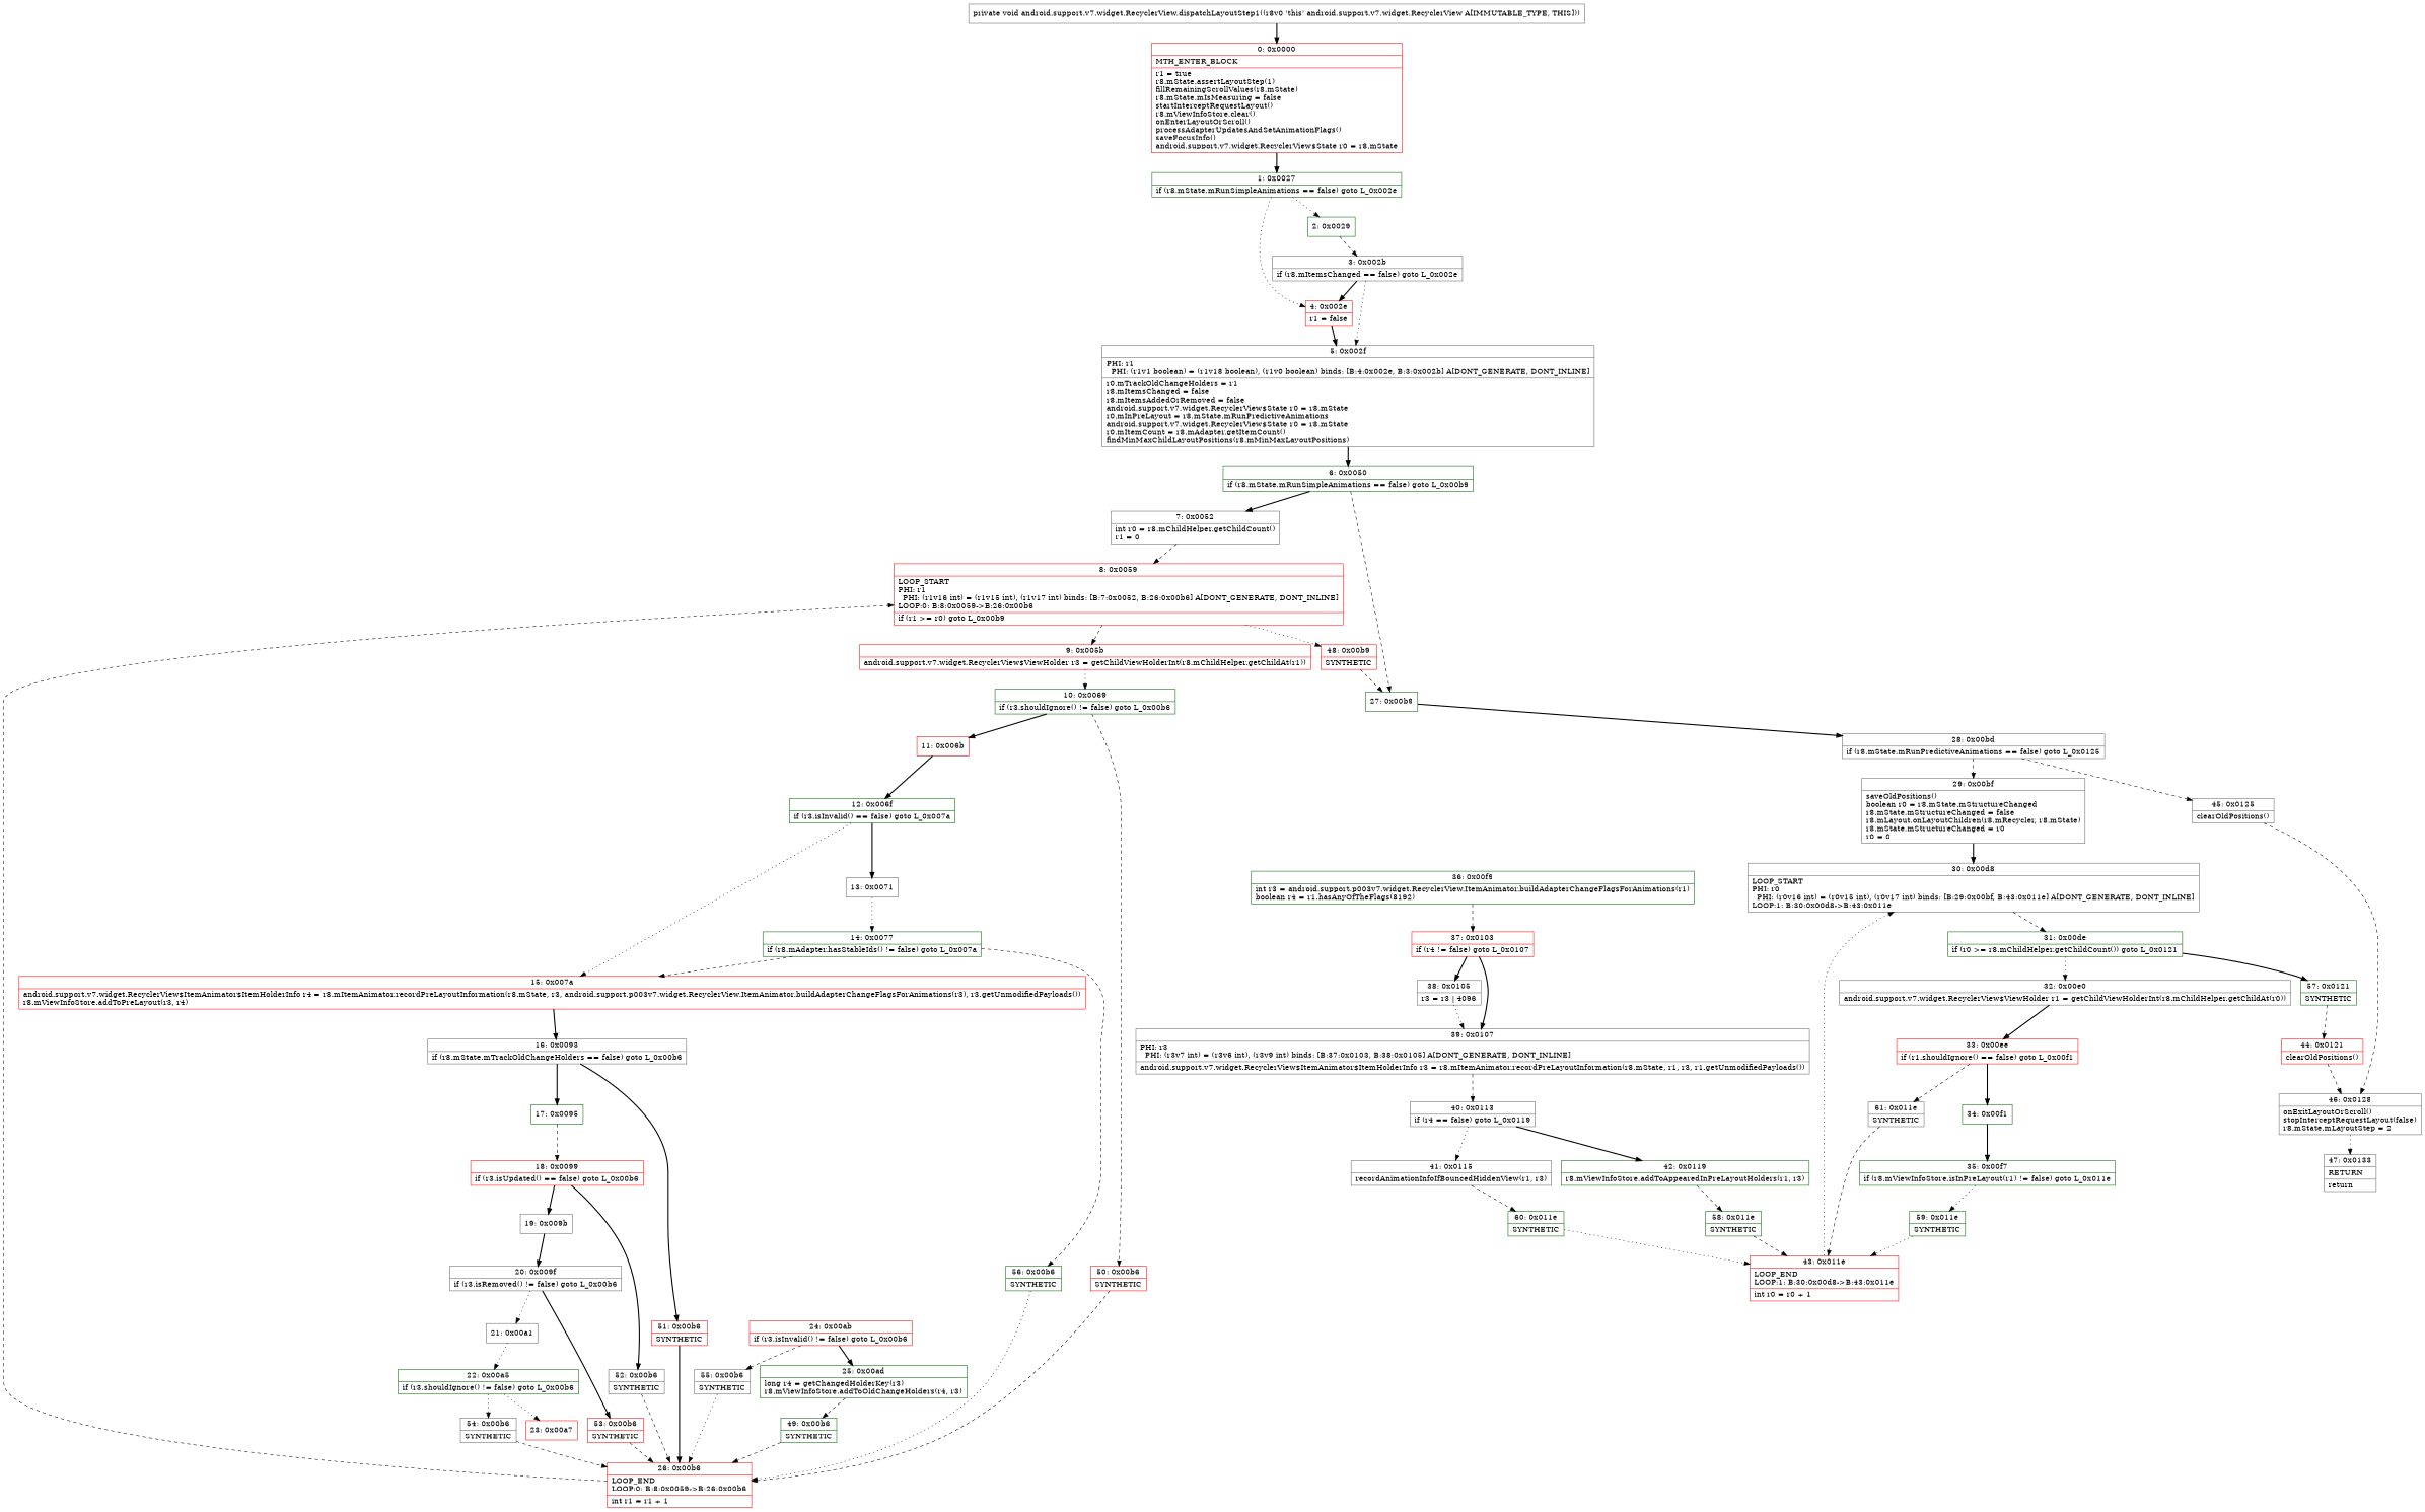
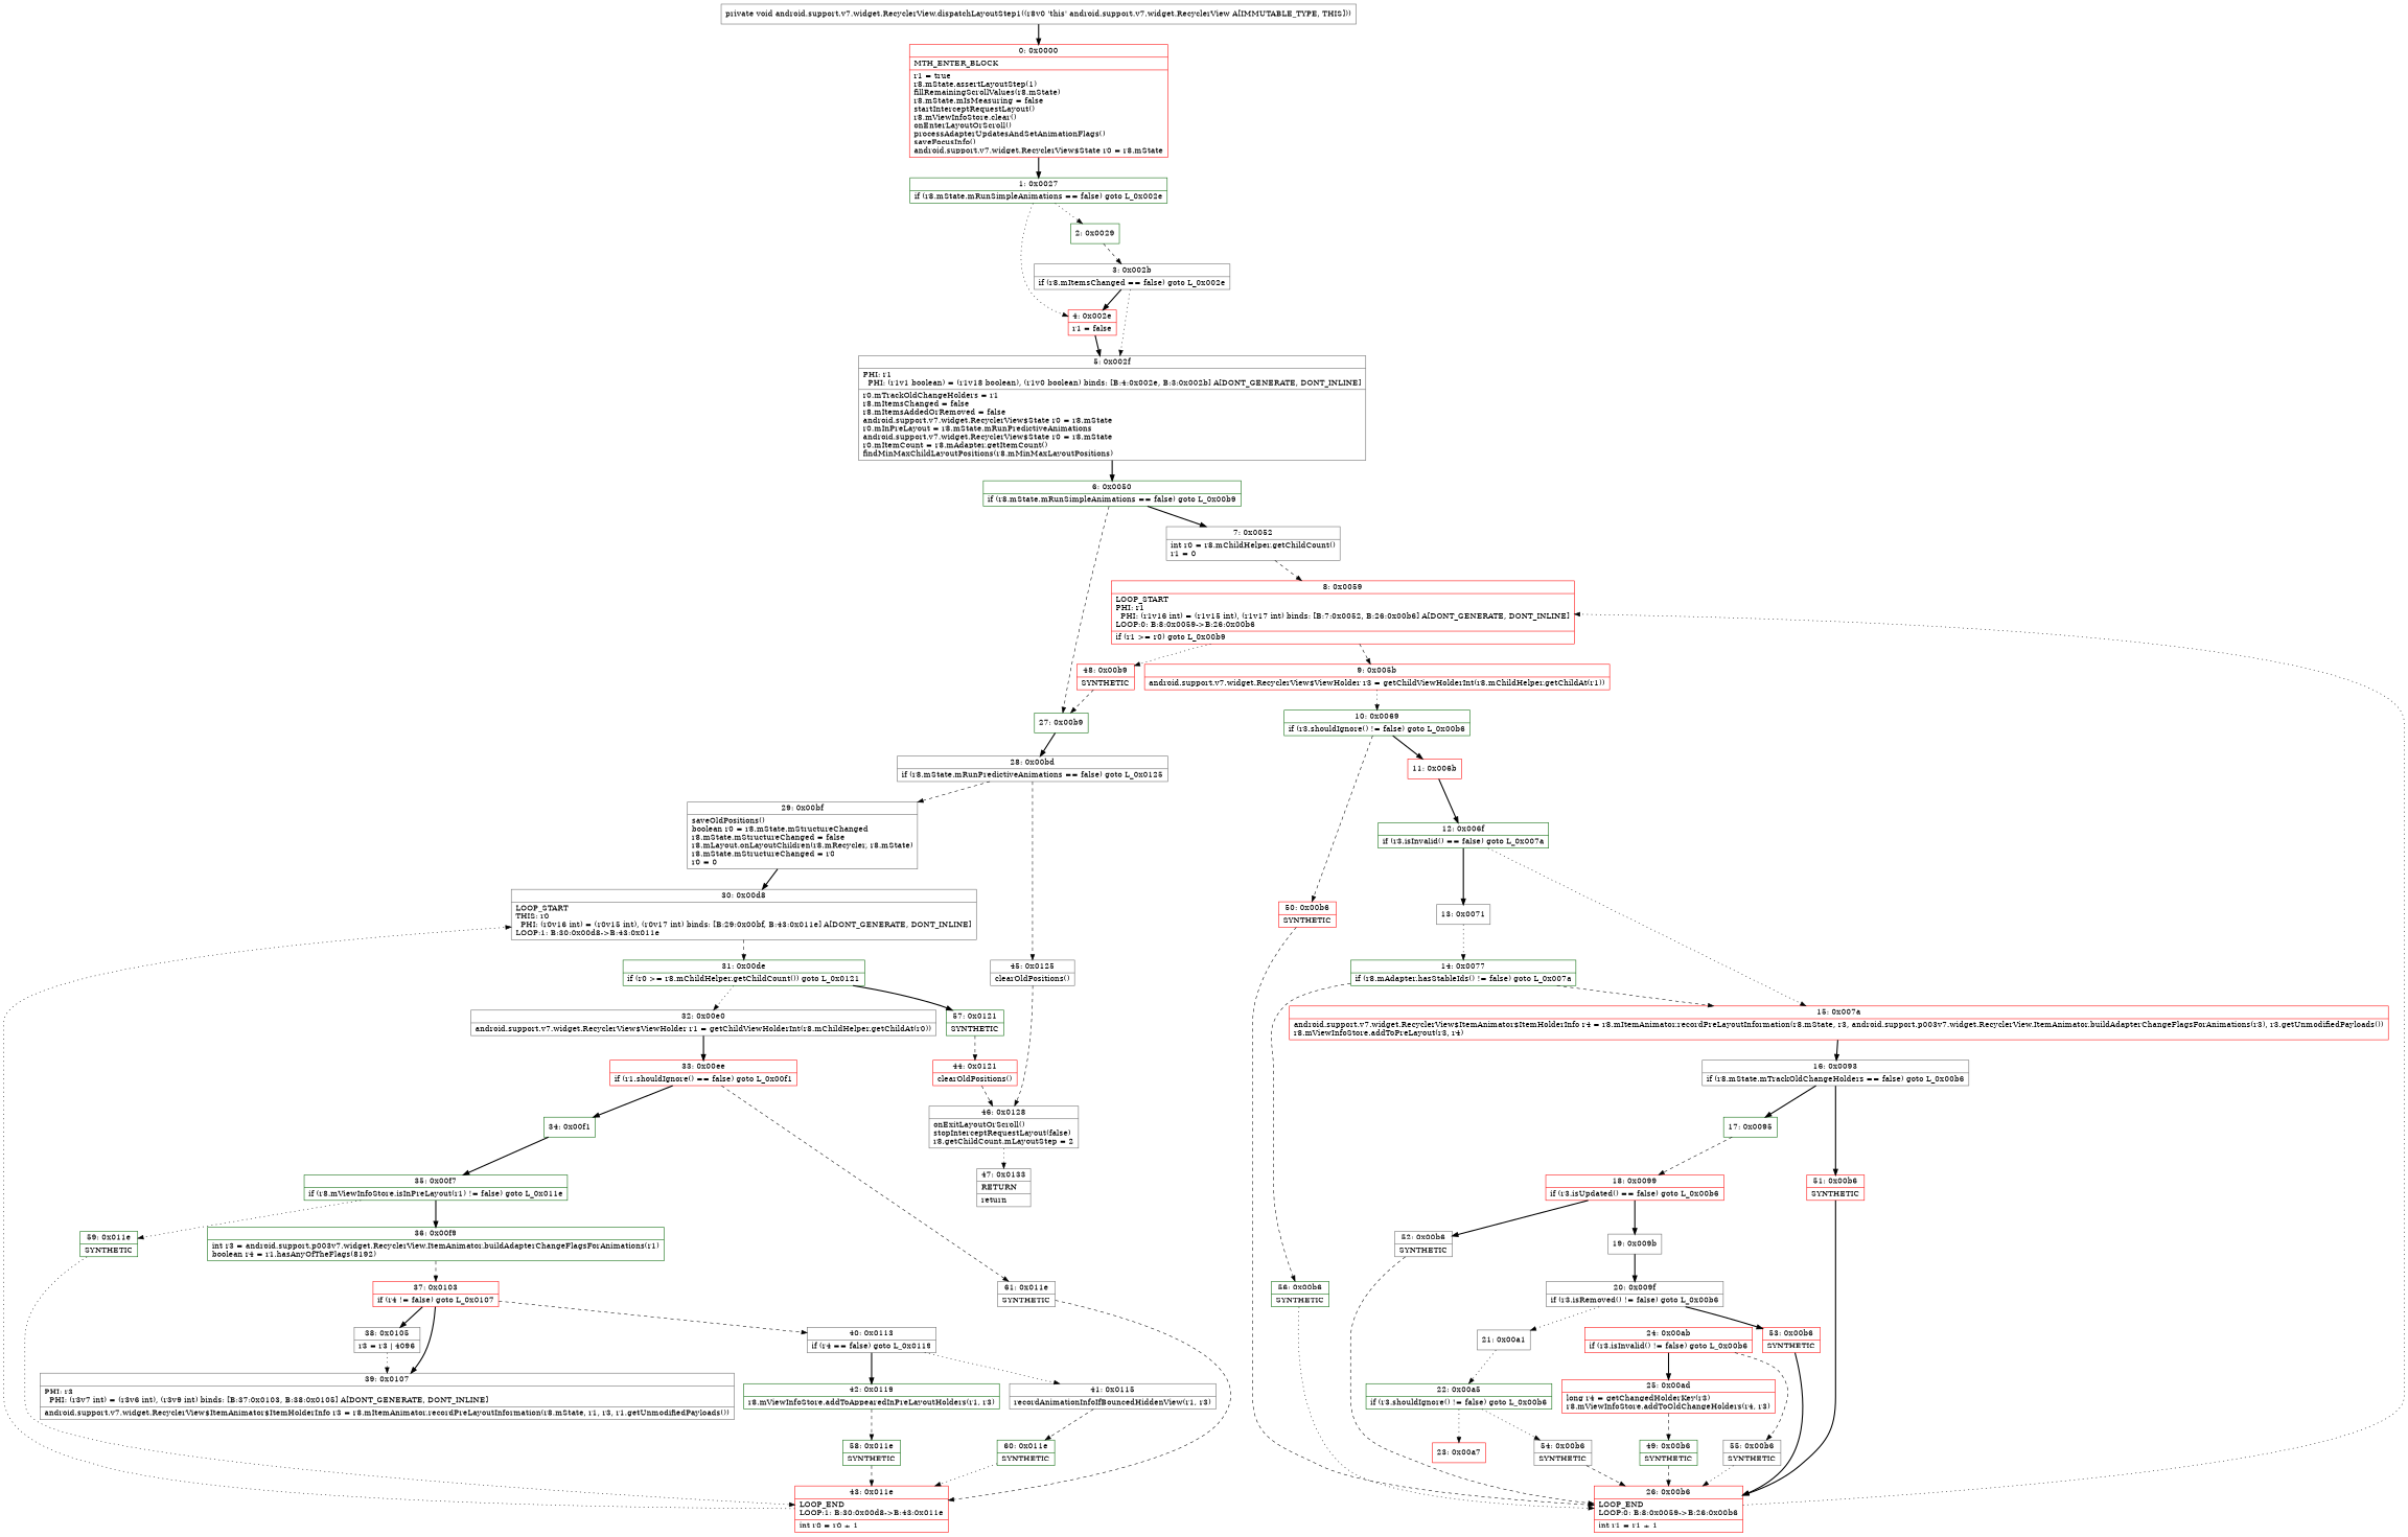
  digraph {
    node [color=gray40 shape=record]
    edge [style=dashed]
    n1 [color=red label="{0\:\ 0x0000|MTH_ENTER_BLOCK\l|r1 = true\lr8.mState.assertLayoutStep(1)\lfillRemainingScrollValues(r8.mState)\lr8.mState.mIsMeasuring = false\lstartInterceptRequestLayout()\lr8.mViewInfoStore.clear()\lonEnterLayoutOrScroll()\lprocessAdapterUpdatesAndSetAnimationFlags()\lsaveFocusInfo()\landroid.support.v7.widget.RecyclerView$State r0 = r8.mState\l}"]
    n2 [color=darkgreen label="{1\:\ 0x0027|if (r8.mState.mRunSimpleAnimations == false) goto L_0x002e\l}"]
    n3 [color=darkgreen label="{2\:\ 0x0029}"]
    n4 [color=red label="{4\:\ 0x002e|r1 = false\l}"]
    n5 [label="{3\:\ 0x002b|if (r8.mItemsChanged == false) goto L_0x002e\l}"]
    n6 [label="{5\:\ 0x002f|PHI: r1 \l  PHI: (r1v1 boolean) = (r1v18 boolean), (r1v0 boolean) binds: [B:4:0x002e, B:3:0x002b] A[DONT_GENERATE, DONT_INLINE]\l|r0.mTrackOldChangeHolders = r1\lr8.mItemsChanged = false\lr8.mItemsAddedOrRemoved = false\landroid.support.v7.widget.RecyclerView$State r0 = r8.mState\lr0.mInPreLayout = r8.mState.mRunPredictiveAnimations\landroid.support.v7.widget.RecyclerView$State r0 = r8.mState\lr0.mItemCount = r8.mAdapter.getItemCount()\lfindMinMaxChildLayoutPositions(r8.mMinMaxLayoutPositions)\l}"]
    n7 [color=darkgreen label="{6\:\ 0x0050|if (r8.mState.mRunSimpleAnimations == false) goto L_0x00b9\l}"]
    n8 [label="{7\:\ 0x0052|int r0 = r8.mChildHelper.getChildCount()\lr1 = 0\l}"]
    n9 [color=darkgreen label="{27\:\ 0x00b9}"]
    n10 [color=red label="{8\:\ 0x0059|LOOP_START\lPHI: r1 \l  PHI: (r1v16 int) = (r1v15 int), (r1v17 int) binds: [B:7:0x0052, B:26:0x00b6] A[DONT_GENERATE, DONT_INLINE]\lLOOP:0: B:8:0x0059\-\>B:26:0x00b6\l|if (r1 \>= r0) goto L_0x00b9\l}"]
    n11 [label="{28\:\ 0x00bd|if (r8.mState.mRunPredictiveAnimations == false) goto L_0x0125\l}"]
    n12 [color=red label="{9\:\ 0x005b|android.support.v7.widget.RecyclerView$ViewHolder r3 = getChildViewHolderInt(r8.mChildHelper.getChildAt(r1))\l}"]
    n13 [color=red label="{48\:\ 0x00b9|SYNTHETIC\l}"]
    n14 [color=darkgreen label="{10\:\ 0x0069|if (r3.shouldIgnore() != false) goto L_0x00b6\l}"]
    n15 [color=red label="{11\:\ 0x006b}"]
    n16 [color=red label="{50\:\ 0x00b6|SYNTHETIC\l}"]
    n17 [color=darkgreen label="{12\:\ 0x006f|if (r3.isInvalid() == false) goto L_0x007a\l}"]
    n18 [color=red label="{26\:\ 0x00b6|LOOP_END\lLOOP:0: B:8:0x0059\-\>B:26:0x00b6\l|int r1 = r1 + 1\l}"]
    n19 [label="{13\:\ 0x0071}"]
    n20 [color=red label="{15\:\ 0x007a|android.support.v7.widget.RecyclerView$ItemAnimator$ItemHolderInfo r4 = r8.mItemAnimator.recordPreLayoutInformation(r8.mState, r3, android.support.p003v7.widget.RecyclerView.ItemAnimator.buildAdapterChangeFlagsForAnimations(r3), r3.getUnmodifiedPayloads())\lr8.mViewInfoStore.addToPreLayout(r3, r4)\l}"]
    n21 [color=darkgreen label="{14\:\ 0x0077|if (r8.mAdapter.hasStableIds() != false) goto L_0x007a\l}"]
    n22 [label="{16\:\ 0x0093|if (r8.mState.mTrackOldChangeHolders == false) goto L_0x00b6\l}"]
    n23 [color=darkgreen label="{56\:\ 0x00b6|SYNTHETIC\l}"]
    n24 [color=darkgreen label="{17\:\ 0x0095}"]
    n25 [color=red label="{51\:\ 0x00b6|SYNTHETIC\l}"]
    n26 [color=red label="{18\:\ 0x0099|if (r3.isUpdated() == false) goto L_0x00b6\l}"]
    n27 [label="{19\:\ 0x009b}"]
    n28 [label="{52\:\ 0x00b6|SYNTHETIC\l}"]
    n29 [label="{20\:\ 0x009f|if (r3.isRemoved() != false) goto L_0x00b6\l}"]
    n30 [label="{21\:\ 0x00a1}"]
    n31 [color=red label="{53\:\ 0x00b6|SYNTHETIC\l}"]
    n32 [color=darkgreen label="{22\:\ 0x00a5|if (r3.shouldIgnore() != false) goto L_0x00b6\l}"]
    n33 [color=red label="{23\:\ 0x00a7}"]
    n34 [label="{54\:\ 0x00b6|SYNTHETIC\l}"]
    n35 [color=red label="{24\:\ 0x00ab|if (r3.isInvalid() != false) goto L_0x00b6\l}"]
-   n36 [color=darkgreen label="{25\:\ 0x00ad|long r4 = getChangedHolderKey(r3)\lr8.mViewInfoStore.addToOldChangeHolders(r4, r3)\l}"]
+   n36 [color=red label="{25\:\ 0x00ad|long r4 = getChangedHolderKey(r3)\lr8.mViewInfoStore.addToOldChangeHolders(r4, r3)\l}"]
    n37 [label="{55\:\ 0x00b6|SYNTHETIC\l}"]
    n38 [color=darkgreen label="{49\:\ 0x00b6|SYNTHETIC\l}"]
    n39 [label="{29\:\ 0x00bf|saveOldPositions()\lboolean r0 = r8.mState.mStructureChanged\lr8.mState.mStructureChanged = false\lr8.mLayout.onLayoutChildren(r8.mRecycler, r8.mState)\lr8.mState.mStructureChanged = r0\lr0 = 0\l}"]
    n40 [label="{45\:\ 0x0125|clearOldPositions()\l}"]
-   n41 [label="{30\:\ 0x00d8|LOOP_START\lPHI: r0 \l  PHI: (r0v16 int) = (r0v15 int), (r0v17 int) binds: [B:29:0x00bf, B:43:0x011e] A[DONT_GENERATE, DONT_INLINE]\lLOOP:1: B:30:0x00d8\-\>B:43:0x011e\l}"]
-   n42 [label="{46\:\ 0x0128|onExitLayoutOrScroll()\lstopInterceptRequestLayout(false)\lr8.mState.mLayoutStep = 2\l}"]
+   n41 [label="{30\:\ 0x00d8|LOOP_START\lTHIS: r0 \l  PHI: (r0v16 int) = (r0v15 int), (r0v17 int) binds: [B:29:0x00bf, B:43:0x011e] A[DONT_GENERATE, DONT_INLINE]\lLOOP:1: B:30:0x00d8\-\>B:43:0x011e\l}"]
+   n42 [label="{46\:\ 0x0128|onExitLayoutOrScroll()\lstopInterceptRequestLayout(false)\lr8.getChildCount.mLayoutStep = 2\l}"]
    n43 [color=darkgreen label="{31\:\ 0x00de|if (r0 \>= r8.mChildHelper.getChildCount()) goto L_0x0121\l}"]
    n44 [label="{32\:\ 0x00e0|android.support.v7.widget.RecyclerView$ViewHolder r1 = getChildViewHolderInt(r8.mChildHelper.getChildAt(r0))\l}"]
    n45 [color=darkgreen label="{57\:\ 0x0121|SYNTHETIC\l}"]
    n46 [color=red label="{33\:\ 0x00ee|if (r1.shouldIgnore() == false) goto L_0x00f1\l}"]
    n47 [color=red label="{44\:\ 0x0121|clearOldPositions()\l}"]
    n48 [color=darkgreen label="{34\:\ 0x00f1}"]
    n49 [label="{61\:\ 0x011e|SYNTHETIC\l}"]
    n50 [color=darkgreen label="{35\:\ 0x00f7|if (r8.mViewInfoStore.isInPreLayout(r1) != false) goto L_0x011e\l}"]
    n51 [color=red label="{43\:\ 0x011e|LOOP_END\lLOOP:1: B:30:0x00d8\-\>B:43:0x011e\l|int r0 = r0 + 1\l}"]
    n52 [color=darkgreen label="{36\:\ 0x00f9|int r3 = android.support.p003v7.widget.RecyclerView.ItemAnimator.buildAdapterChangeFlagsForAnimations(r1)\lboolean r4 = r1.hasAnyOfTheFlags(8192)\l}"]
    n53 [color=darkgreen label="{59\:\ 0x011e|SYNTHETIC\l}"]
    n54 [color=red label="{37\:\ 0x0103|if (r4 != false) goto L_0x0107\l}"]
    n55 [label="{38\:\ 0x0105|r3 = r3 \| 4096\l}"]
    n56 [label="{39\:\ 0x0107|PHI: r3 \l  PHI: (r3v7 int) = (r3v6 int), (r3v9 int) binds: [B:37:0x0103, B:38:0x0105] A[DONT_GENERATE, DONT_INLINE]\l|android.support.v7.widget.RecyclerView$ItemAnimator$ItemHolderInfo r3 = r8.mItemAnimator.recordPreLayoutInformation(r8.mState, r1, r3, r1.getUnmodifiedPayloads())\l}"]
    n57 [label="{40\:\ 0x0113|if (r4 == false) goto L_0x0119\l}"]
    n58 [label="{41\:\ 0x0115|recordAnimationInfoIfBouncedHiddenView(r1, r3)\l}"]
    n59 [color=darkgreen label="{42\:\ 0x0119|r8.mViewInfoStore.addToAppearedInPreLayoutHolders(r1, r3)\l}"]
    n60 [color=darkgreen label="{60\:\ 0x011e|SYNTHETIC\l}"]
    n61 [color=darkgreen label="{58\:\ 0x011e|SYNTHETIC\l}"]
    n62 [label="{47\:\ 0x0133|RETURN\l|return\l}"]
    n63 [label="{private void android.support.v7.widget.RecyclerView.dispatchLayoutStep1((r8v0 'this' android.support.v7.widget.RecyclerView A[IMMUTABLE_TYPE, THIS])) }"]
    n1 -> n2 [style=bold]
    n2 -> n3 [style=dotted]
    n2 -> n4 [style=dotted]
    n3 -> n5
    n4 -> n6 [style=bold]
    n5 -> n4 [style=bold]
    n5 -> n6 [style=dotted]
    n6 -> n7 [style=bold]
    n7 -> n8 [style=bold]
    n7 -> n9
    n8 -> n10
    n9 -> n11 [style=bold]
    n10 -> n12
    n10 -> n13 [style=dotted]
    n11 -> n39
    n11 -> n40
    n12 -> n14 [style=dotted]
    n13 -> n9
    n14 -> n15 [style=bold]
    n14 -> n16
    n15 -> n17 [style=bold]
    n16 -> n18
    n17 -> n19 [style=bold]
    n17 -> n20 [style=dotted]
-   n18 -> n10
+   n18 -> n10 [style=dotted]
    n19 -> n21 [style=dotted]
    n20 -> n22 [style=bold]
    n21 -> n20
    n21 -> n23
    n22 -> n24 [style=bold]
    n22 -> n25 [style=bold]
    n23 -> n18 [style=dotted]
    n24 -> n26
    n25 -> n18 [style=bold]
    n26 -> n27 [style=bold]
    n26 -> n28 [style=bold]
    n27 -> n29 [style=bold]
    n28 -> n18
    n29 -> n30 [style=dotted]
    n29 -> n31 [style=bold]
    n30 -> n32 [style=dotted]
-   n31 -> n18
+   n31 -> n18 [style=bold]
    n32 -> n33 [style=dotted]
    n32 -> n34 [style=dotted]
    n34 -> n18
    n35 -> n36 [style=bold]
    n35 -> n37
    n36 -> n38
    n37 -> n18 [style=dotted]
    n38 -> n18
    n39 -> n41 [style=bold]
    n40 -> n42
    n41 -> n43
    n42 -> n62 [style=dotted]
    n43 -> n44 [style=dotted]
    n43 -> n45 [style=bold]
    n44 -> n46 [style=bold]
    n45 -> n47
    n46 -> n48 [style=bold]
    n46 -> n49
    n47 -> n42
    n48 -> n50 [style=bold]
    n49 -> n51
+   n50 -> n52 [style=bold]
    n50 -> n53 [style=dotted]
    n51 -> n41 [style=dotted]
    n52 -> n54
    n53 -> n51 [style=dotted]
    n54 -> n55 [style=bold]
    n54 -> n56 [style=bold]
    n55 -> n56 [style=dotted]
-   n56 -> n57
+   n54 -> n57
    n57 -> n58 [style=dotted]
    n57 -> n59 [style=bold]
    n58 -> n60
    n59 -> n61
    n60 -> n51 [style=dotted]
    n61 -> n51
    n63 -> n1 [style=bold]
  }
